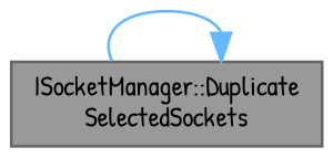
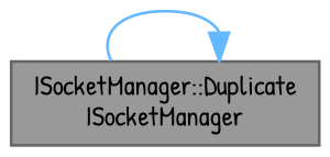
  digraph {
    rankdir=LR
    fontname="Patrick Hand"
-   n1 [color=gray40 fillcolor=grey60 fontcolor=black fontname="Patrick Hand" fontsize=10 height=0.2 label="ISocketManager::Duplicate\lSelectedSockets" shape=box style=filled width=0.4]
+   n1 [color=gray40 fillcolor=grey60 fontcolor=black fontname="Patrick Hand" fontsize=10 height=0.2 label="ISocketManager::Duplicate\lISocketManager" shape=box style=filled width=0.4]
    n1 -> n1 [color=steelblue1 fontname="Patrick Hand" fontsize=10 labelfontname=Helvetica labelfontsize=10 style=solid]
  }
